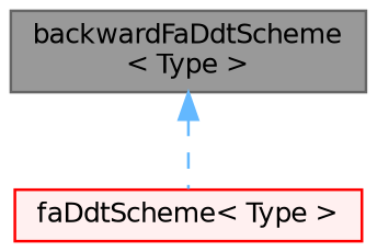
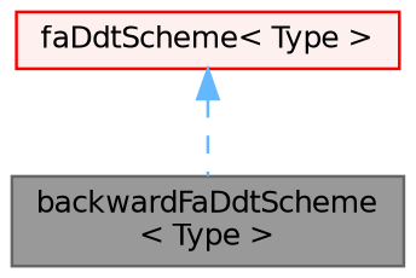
  digraph {
    node [fontname=Helvetica fontsize=10 shape=box style=filled]
    n1 [color=gray40 fillcolor=grey60 fontcolor=black height=0.2 label="backwardFaDdtScheme\l\< Type \>" width=0.4]
    n2 [color=red fillcolor="#FFF0F0" height=0.2 label="faDdtScheme\< Type \>" width=0.4]
-   n1 -> n2 [color=steelblue1 dir=back fontname=Helvetica fontsize=10 labelfontname=Helvetica labelfontsize=10 style=dashed]
+   n2 -> n1 [color=steelblue1 dir=back fontname=Helvetica fontsize=10 labelfontname=Helvetica labelfontsize=10 style=dashed]
  }
